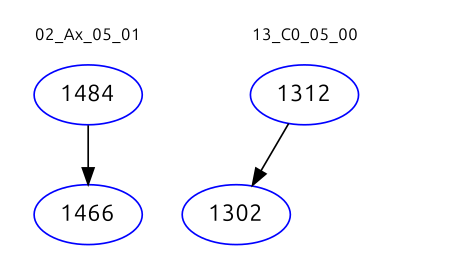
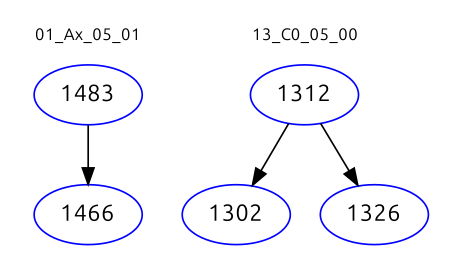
  digraph {
    fontname=Ubuntu
    node [color=blue fontname=Ubuntu]
    edge [color=black fontname=Ubuntu]
-   n1 [label=1484]
+   n1 [label=1483]
    n2 [label=1466]
    n3 [label=1312]
    n4 [label=1302]
+   n5 [label=1326]
    subgraph cluster_1 {
      color=white
      fontsize=10
-     label="02_Ax_05_01"
+     label="01_Ax_05_01"
      n1
      n2
    }
    subgraph cluster_2 {
      color=white
      fontsize=10
      label="13_C0_05_00"
      n3
      n4
+     n5
    }
    n1 -> n2
    n3 -> n4
+   n3 -> n5
  }
